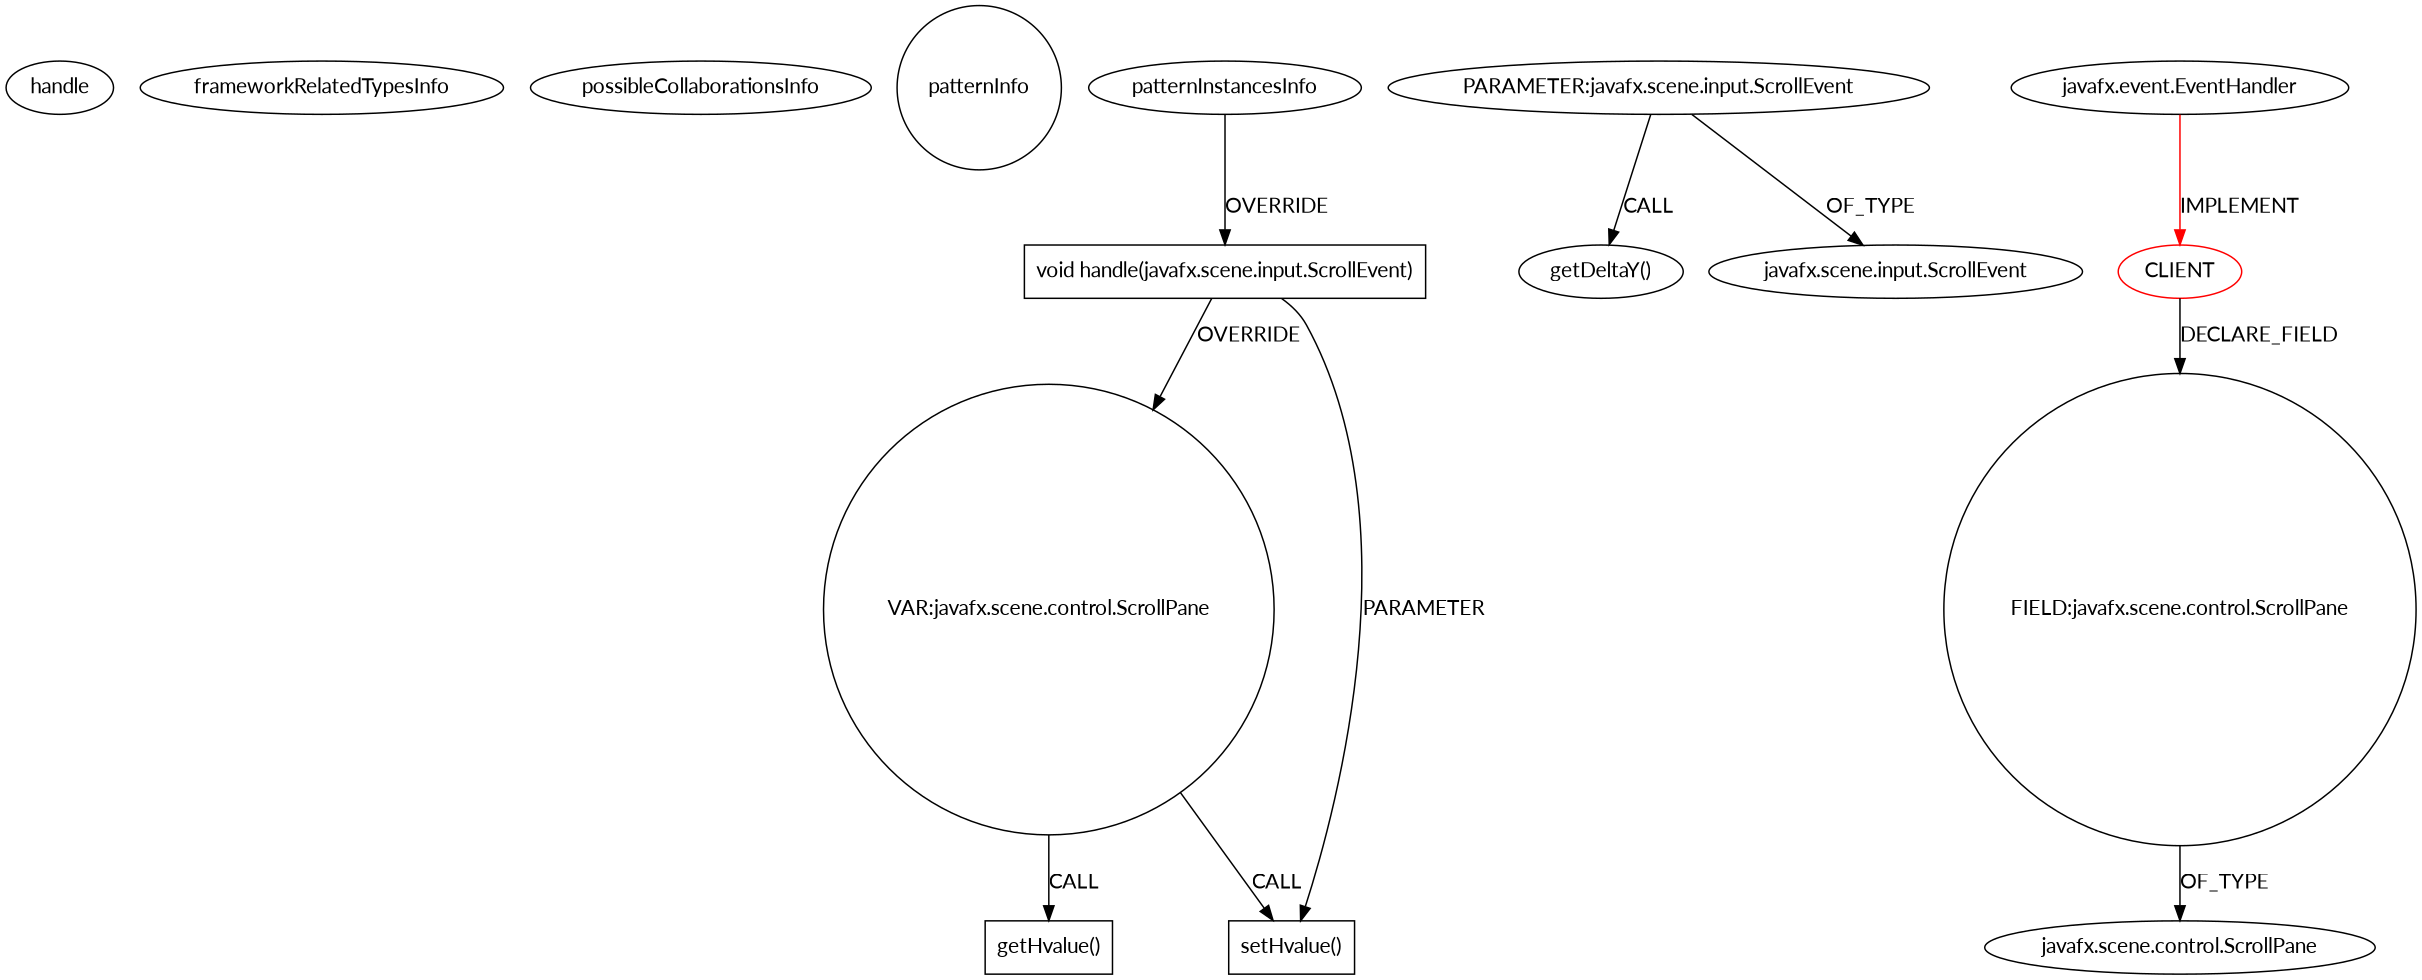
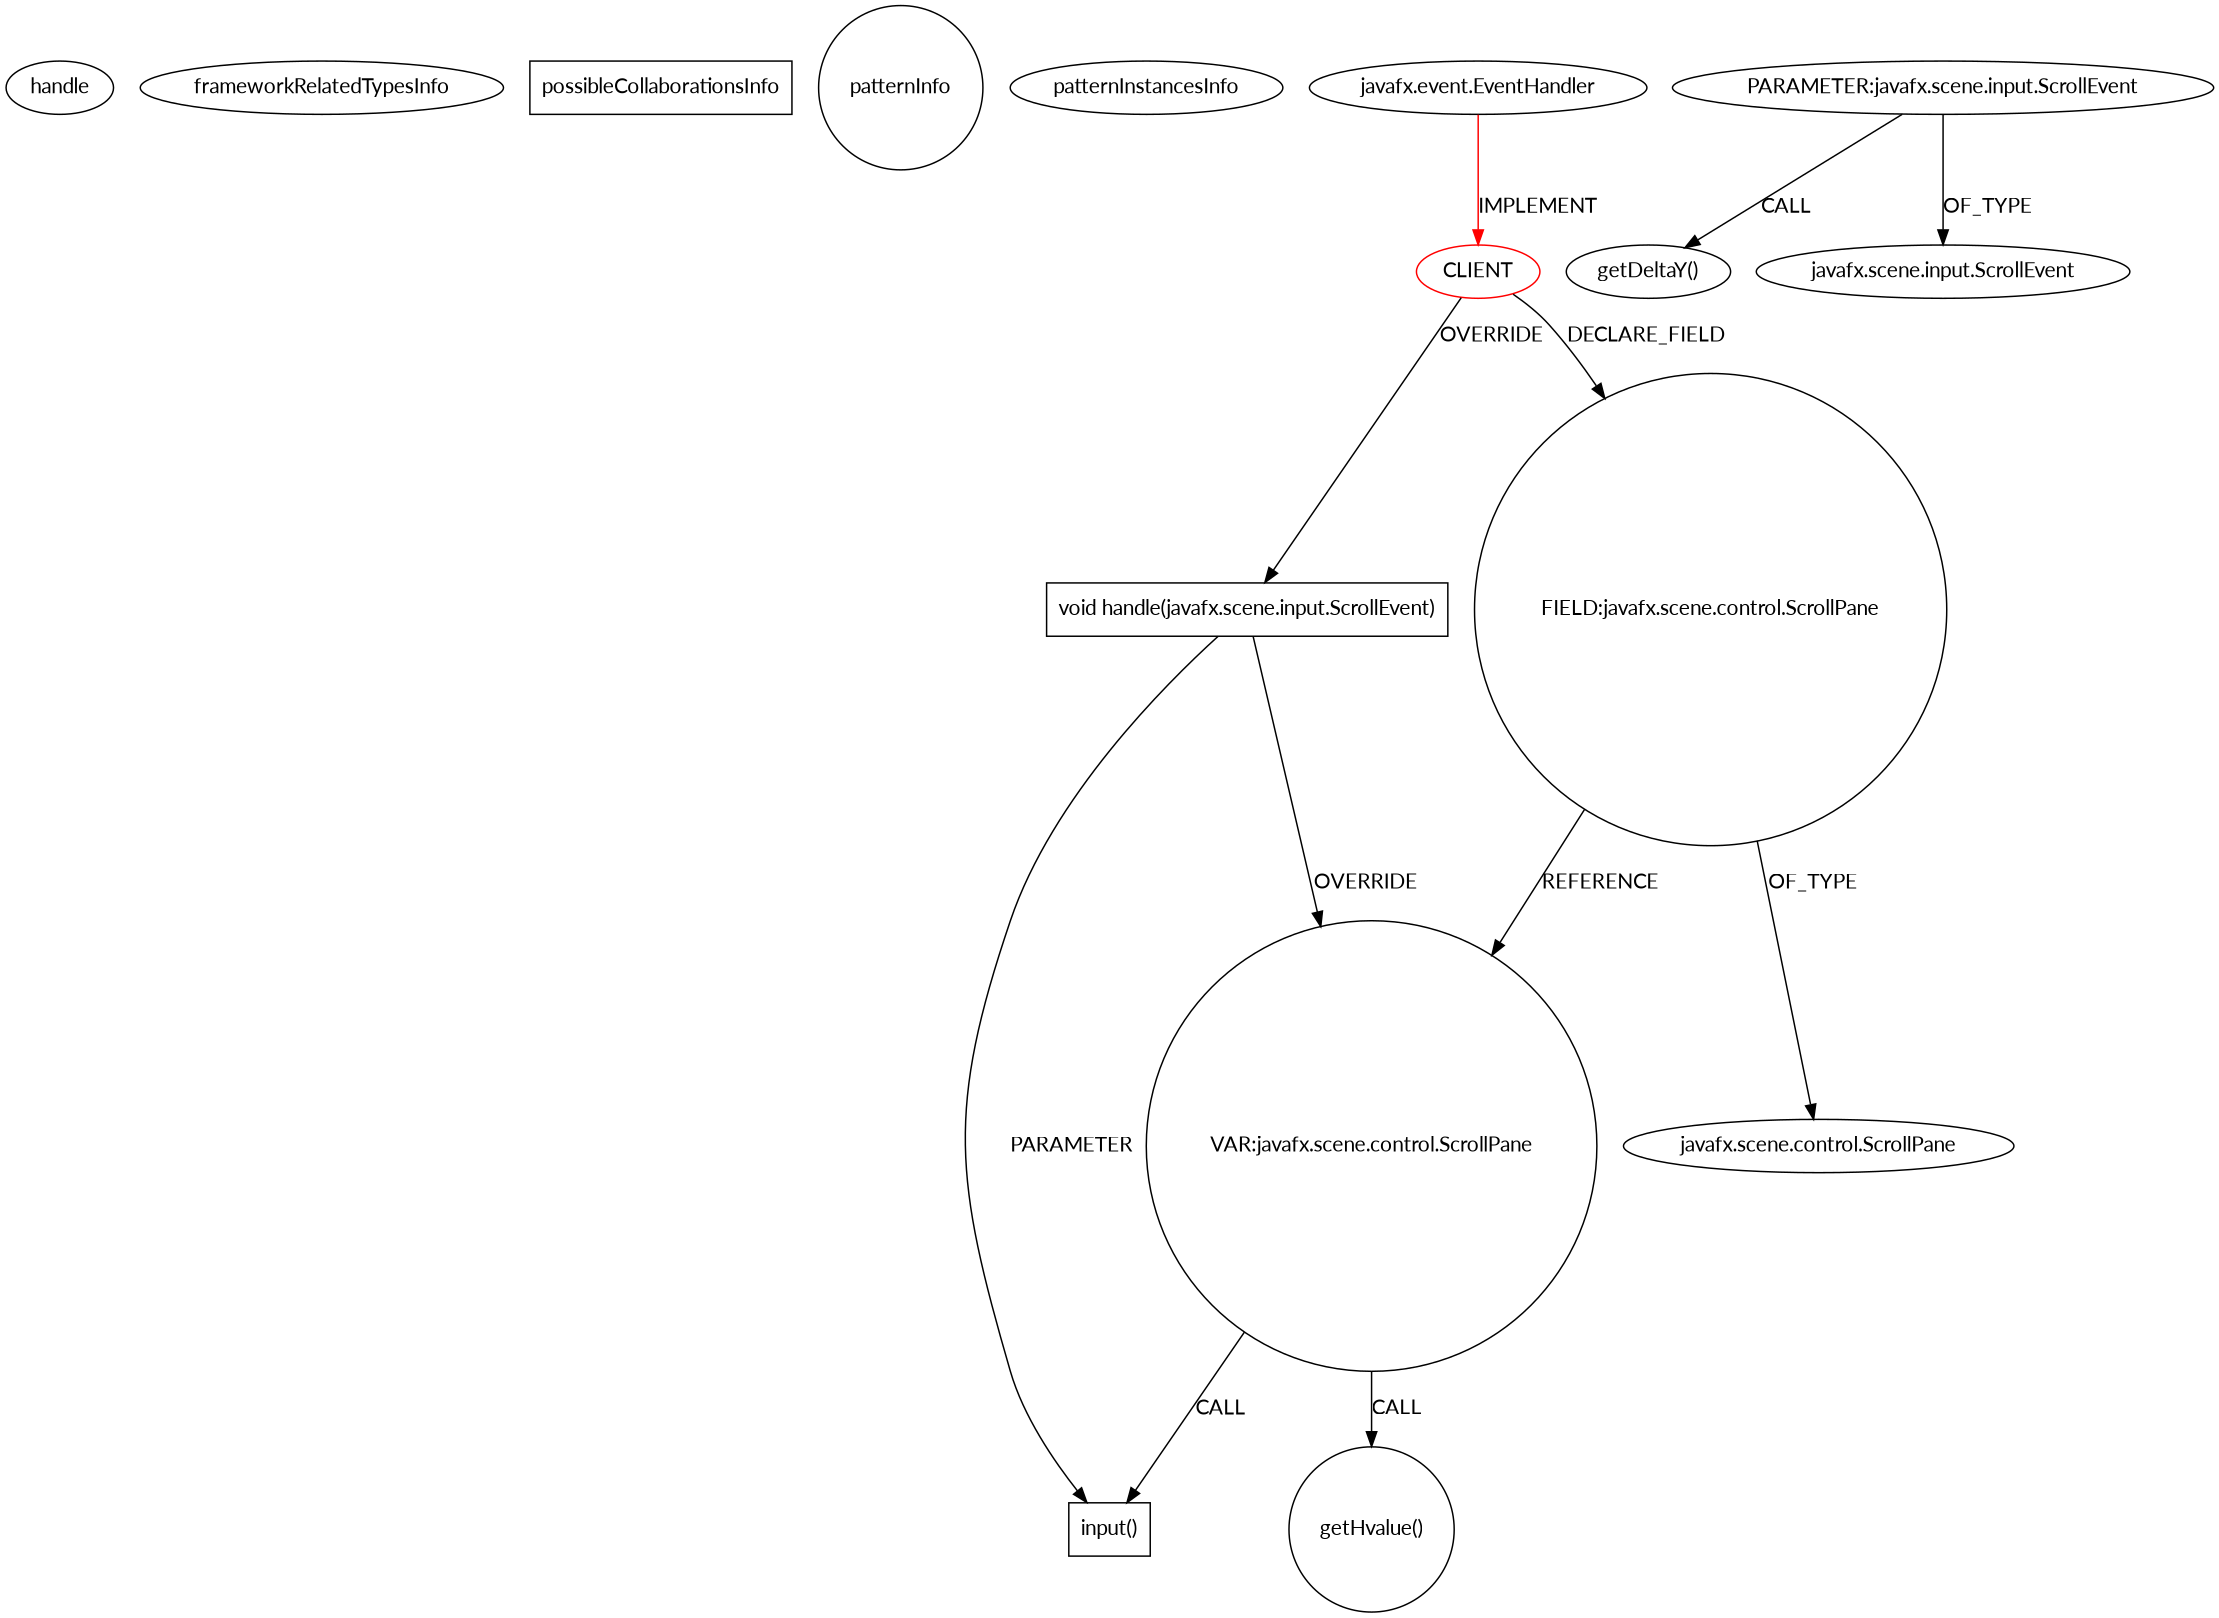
  digraph {
    fontname=Lato
    node [fontname=Lato isFrameworkType=false]
    edge [fontname=Lato]
    n1 [category=pattern graphId=4216 isAnonymous=false label=handle possibleRelation=false isFrameworkType=""]
    frameworkRelatedTypesInfo [0="javafx.event.EventHandler" isFrameworkType=""]
-   possibleCollaborationsInfo [isFrameworkType=""]
+   possibleCollaborationsInfo [shape=box isFrameworkType=""]
    patternInfo [frequency=2.0 patternRootClient=0 shape=circle isFrameworkType=""]
    patternInstancesInfo [0="Maxxa-MT-common~/Maxxa-MT-common/MT-common-master/src/cz/commons/utils/handlers/ZoomHandler.java~ZoomHandler~952" 1="Maxxa-MT-common~/Maxxa-MT-common/MT-common-master/src/cz/commons/utils/handlers/HorizontalScrollMouseWheelHandler.java~HorizontalScrollMouseWheelHandler~954" isFrameworkType=""]
    n6 [label="void handle(javafx.scene.input.ScrollEvent)" shape=box vertexType=OVERRIDING_METHOD_DECLARATION]
    n7 [label="VAR:javafx.scene.control.ScrollPane" shape=circle vertexType=VARIABLE_EXPRESION]
-   n8 [label="setHvalue()" shape=box vertexType=INSIDE_CALL]
-   n9 [label="getHvalue()" shape=box vertexType=INSIDE_CALL]
+   n8 [label="input()" shape=box vertexType=INSIDE_CALL]
+   n9 [label="getHvalue()" shape=circle vertexType=INSIDE_CALL]
    n10 [label="PARAMETER:javafx.scene.input.ScrollEvent" vertexType=PARAMETER_DECLARATION]
    n11 [label="getDeltaY()" shape=ellipse vertexType=INSIDE_CALL]
    n12 [label="javafx.scene.input.ScrollEvent" vertexType=FRAMEWORK_CLASS_TYPE]
    n13 [color=red label=CLIENT vertexType=ROOT_CLIENT_CLASS_DECLARATION]
    n14 [label="FIELD:javafx.scene.control.ScrollPane" shape=circle vertexType=FIELD_DECLARATION]
    n15 [label="javafx.scene.control.ScrollPane" vertexType=FRAMEWORK_CLASS_TYPE]
    n16 [label="javafx.event.EventHandler" vertexType=FRAMEWORK_INTERFACE_TYPE]
    n6 -> n7 [label=OVERRIDE]
    n6 -> n8 [label=PARAMETER]
    n7 -> n8 [label=CALL]
    n7 -> n9 [label=CALL]
    n10 -> n11 [label=CALL]
    n10 -> n12 [label=OF_TYPE]
-   patternInstancesInfo -> n6 [label=OVERRIDE]
+   n13 -> n6 [label=OVERRIDE]
    n13 -> n14 [label=DECLARE_FIELD]
+   n14 -> n7 [label=REFERENCE]
    n14 -> n15 [label=OF_TYPE]
    n16 -> n13 [color=red label=IMPLEMENT]
  }
